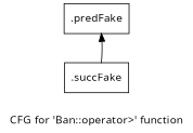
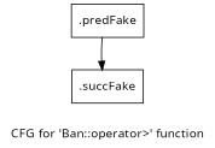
  digraph {
    label="CFG for 'Ban::operator\>' function"
    fontname="Open Sans"
    node [shape=record fontname="Open Sans"]
    n1 [label="{.predFake}"]
    n2 [filename="../../../../../src/ban_s3.h" label="{.succFake}" linenumber=77]
-   n2 -> n1 [callList="17:77" execusionnum=0 filename="../../../../../src/ban_s3.h" fontname="Open Sans"]
+   n1 -> n2 [callList="17:77" execusionnum=0 filename="../../../../../src/ban_s3.h" fontname="Open Sans"]
  }
